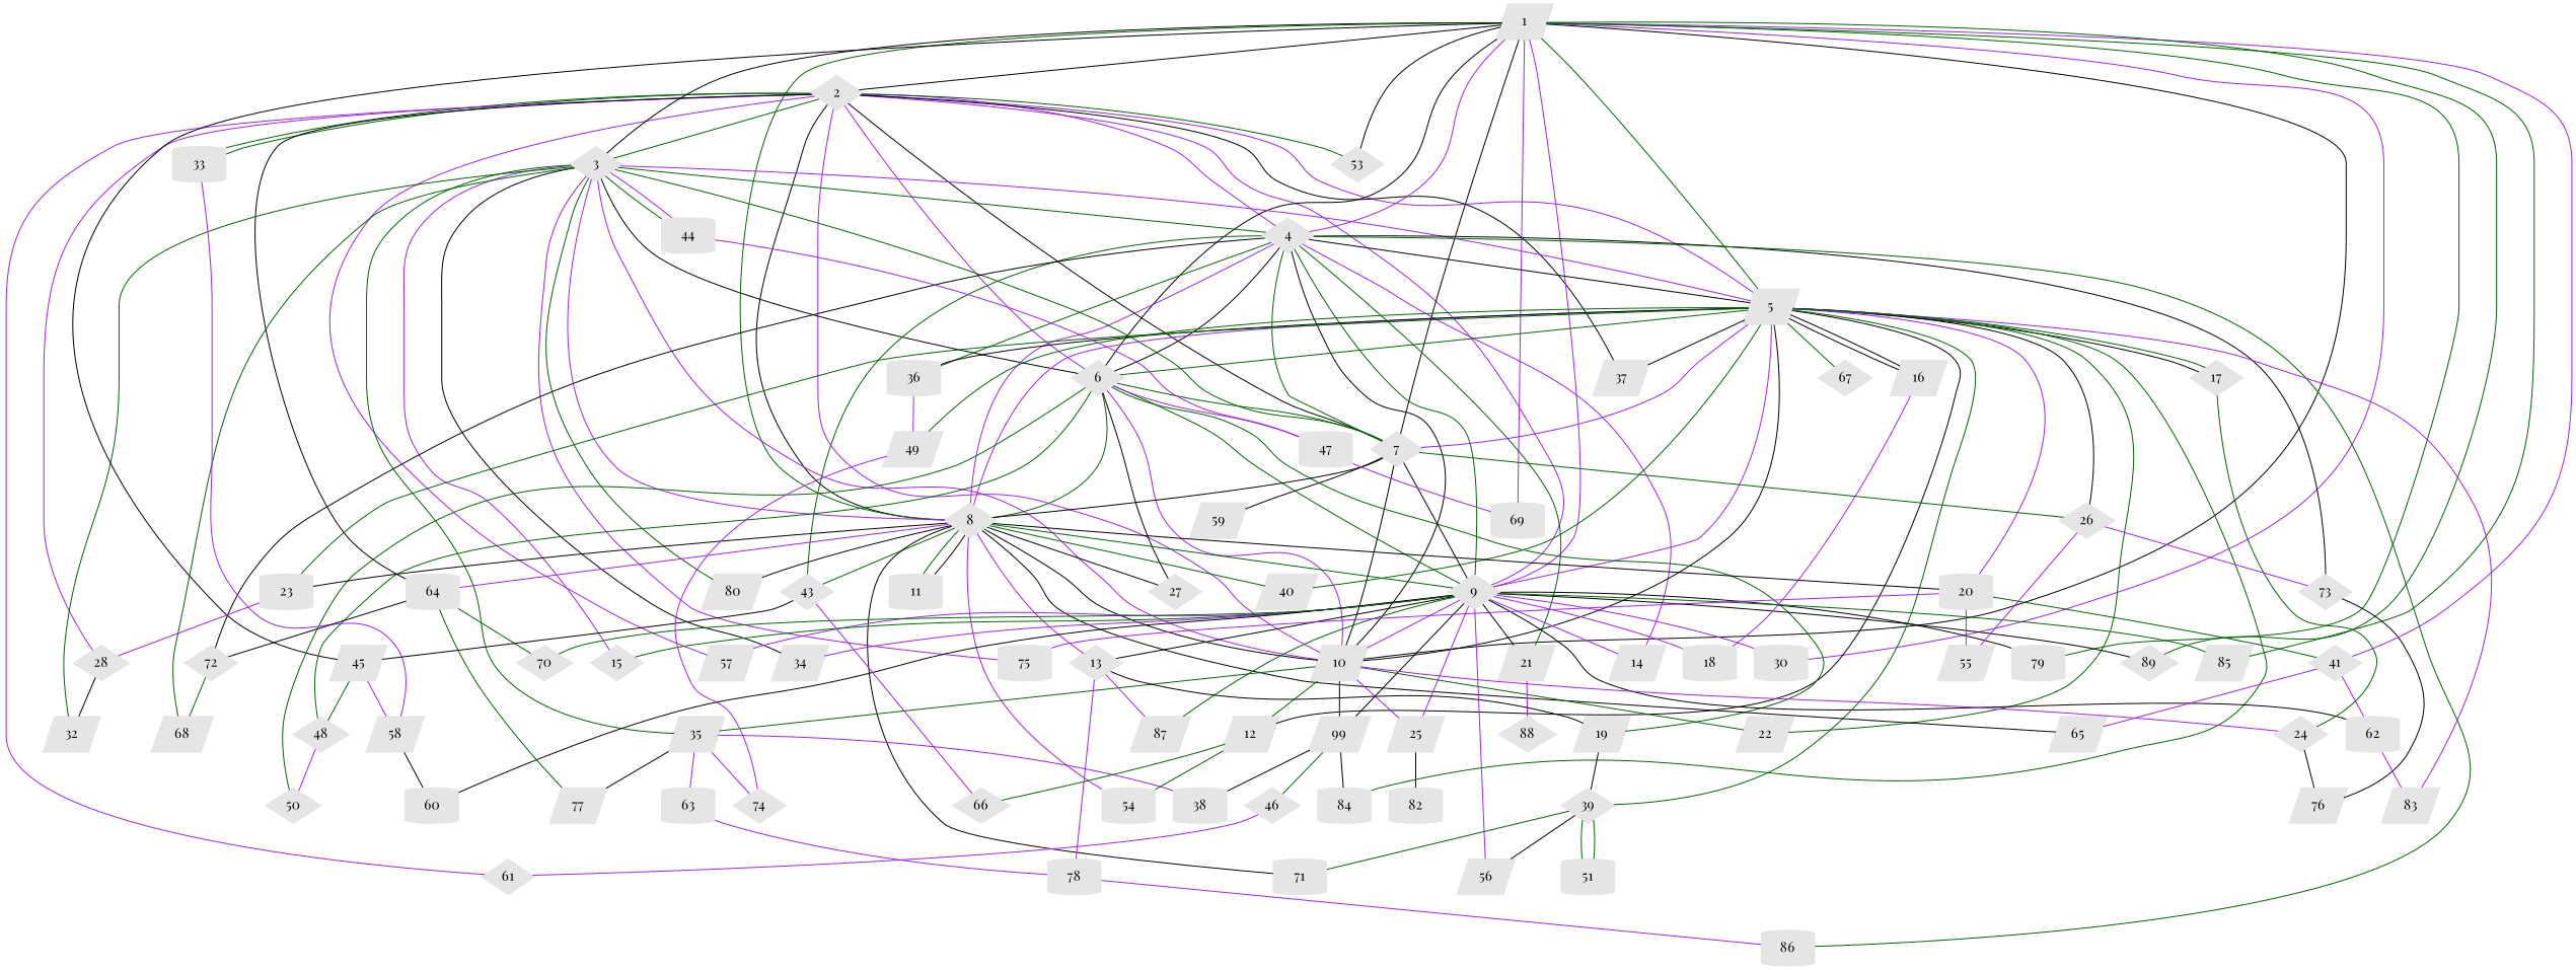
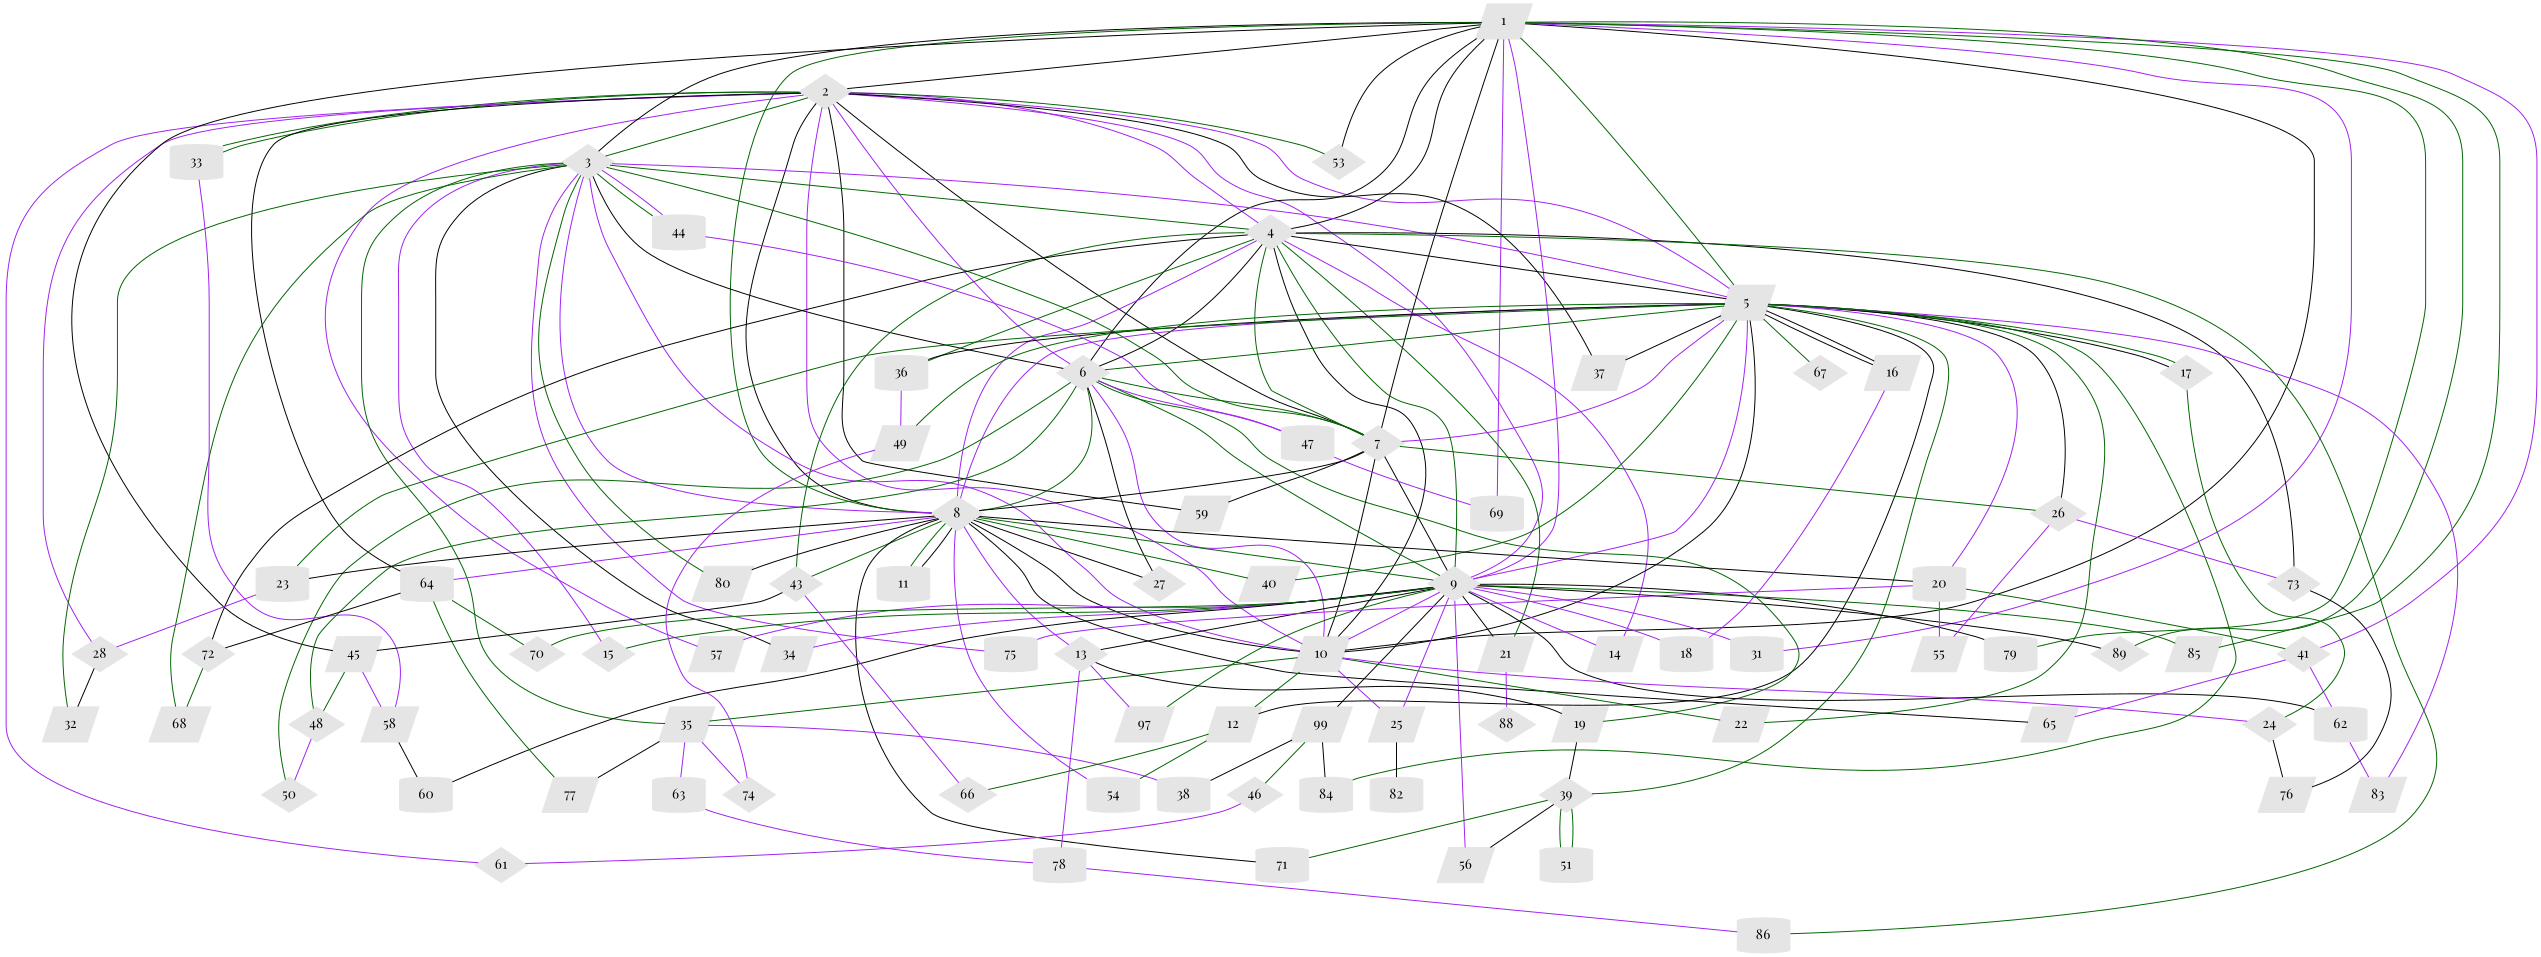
  graph {
    fontname="Playfair Display"
    node [color=gray90 fontname="Playfair Display" shape=parallelogram style=filled]
    edge [color=purple fontname="Playfair Display"]
    2 [shape=diamond]
    1
    3 [shape=diamond]
    4 [shape=diamond]
    5
    6 [shape=diamond]
    7 [shape=diamond]
    8 [shape=diamond]
    9 [shape=diamond]
    10
-   30 [shape=cylinder]
+   30 [shape=cylinder label=31]
    41 [shape=diamond]
    45
    53 [shape=diamond]
    69 [shape=cylinder]
    79 [shape=cylinder]
    n17 [label=89 shape=diamond]
    85
    28 [shape=diamond]
    33 [shape=cylinder]
    37
    57
    59
    61 [shape=diamond]
    64 [shape=cylinder]
    15 [shape=diamond]
    32
    34
    35
    44 [shape=cylinder]
    68
    75 [shape=cylinder]
    80
    14
    21
    36 [shape=cylinder]
    43 [shape=diamond]
    72 [shape=diamond]
    73 [shape=diamond]
    86 [shape=cylinder]
    12
    16
    17 [shape=diamond]
    20 [shape=cylinder]
    22
    23 [shape=cylinder]
    26 [shape=diamond]
    39 [shape=diamond]
    40
    49
    67 [shape=diamond]
    83
    84 [shape=cylinder]
    19
    27 [shape=diamond]
    47 [shape=cylinder]
    48 [shape=diamond]
    50 [shape=diamond]
    11 [shape=cylinder]
    13 [shape=diamond]
    54 [shape=cylinder]
    65
    71 [shape=cylinder]
    18 [shape=cylinder]
    25
    n66 [label=99]
    56
    60 [shape=cylinder]
    62 [shape=cylinder]
    70 [shape=diamond]
-   87
+   87 [label=97]
    24 [shape=diamond]
    58
    77
    63 [shape=cylinder]
    38 [shape=cylinder]
    74 [shape=diamond]
    88 [shape=diamond]
    66 [shape=diamond]
    76
    55
    51 [shape=cylinder]
    78 [shape=cylinder]
    82 [shape=cylinder]
    46 [shape=diamond]
    2 -- 3 [color=darkgreen]
    2 -- 4
    2 -- 5
    2 -- 6
    2 -- 7 [color=black]
    2 -- 8 [color=black]
    2 -- 9
    2 -- 10
    2 -- 53 [color=darkgreen]
    2 -- 28
    2 -- 33 [color=darkgreen]
    2 -- 33 [color=darkgreen]
    2 -- 37 [color=black]
    2 -- 57
+   2 -- 59 [color=black]
    2 -- 61
    2 -- 64 [color=black]
    1 -- 2 [color=black]
    1 -- 3 [color=black]
-   1 -- 4
+   1 -- 4 [color=black]
    1 -- 5 [color=darkgreen]
    1 -- 6 [color=black]
    1 -- 7 [color=black]
    1 -- 8 [color=darkgreen]
    1 -- 9
    1 -- 10 [color=black]
    1 -- 30
    1 -- 41
    1 -- 45 [color=black]
    1 -- 53 [color=black]
    1 -- 69
    1 -- 79 [color=darkgreen]
    1 -- n17 [color=darkgreen]
    1 -- 85 [color=darkgreen]
    3 -- 4 [color=darkgreen]
    3 -- 5
    3 -- 6 [color=black]
    3 -- 7 [color=darkgreen]
    3 -- 8
    3 -- 10
    3 -- 15
    3 -- 32 [color=darkgreen]
    3 -- 34 [color=black]
    3 -- 35 [color=darkgreen]
    3 -- 44 [color=darkgreen]
    3 -- 44
    3 -- 68 [color=darkgreen]
    3 -- 75
    3 -- 80 [color=darkgreen]
    4 -- 5 [color=black]
    4 -- 6 [color=black]
    4 -- 7 [color=darkgreen]
    4 -- 8
    4 -- 9 [color=darkgreen]
    4 -- 10 [color=black]
    4 -- 14
    4 -- 21 [color=darkgreen]
    4 -- 36 [color=darkgreen]
    4 -- 43 [color=darkgreen]
    4 -- 72 [color=black]
    4 -- 73 [color=black]
    4 -- 86 [color=darkgreen]
    5 -- 6 [color=darkgreen]
    5 -- 7
    5 -- 8
    5 -- 9
    5 -- 10 [color=black]
    5 -- 37 [color=black]
    5 -- 36 [color=black]
    5 -- 12 [color=black]
    5 -- 16 [color=black]
    5 -- 16 [color=black]
    5 -- 17 [color=black]
    5 -- 17 [color=darkgreen]
    5 -- 20
    5 -- 22 [color=darkgreen]
    5 -- 23 [color=darkgreen]
    5 -- 26 [color=black]
    5 -- 39 [color=darkgreen]
    5 -- 40 [color=darkgreen]
    5 -- 49 [color=darkgreen]
    5 -- 67 [color=darkgreen]
    5 -- 83
    5 -- 84 [color=darkgreen]
    6 -- 7 [color=darkgreen]
    6 -- 8 [color=darkgreen]
    6 -- 9 [color=darkgreen]
    6 -- 10
    6 -- 19 [color=darkgreen]
    6 -- 27 [color=black]
    6 -- 47
    6 -- 48 [color=darkgreen]
    6 -- 50 [color=darkgreen]
    7 -- 8 [color=black]
    7 -- 9 [color=black]
    7 -- 10 [color=black]
    7 -- 59 [color=black]
    7 -- 26 [color=darkgreen]
    8 -- 9 [color=darkgreen]
    8 -- 10 [color=black]
    8 -- 64
    8 -- 80 [color=black]
    8 -- 43 [color=darkgreen]
    8 -- 20 [color=black]
    8 -- 23 [color=black]
    8 -- 40 [color=darkgreen]
    8 -- 27 [color=black]
    8 -- 11 [color=darkgreen]
    8 -- 11 [color=black]
    8 -- 13
    8 -- 54
    8 -- 65 [color=black]
    8 -- 71 [color=black]
    9 -- 10
    9 -- 30
    9 -- 79 [color=black]
    9 -- n17 [color=black]
    9 -- 85 [color=darkgreen]
    9 -- 57
    9 -- 15 [color=darkgreen]
    9 -- 34
    9 -- 14
    9 -- 21 [color=black]
    9 -- 13 [color=black]
    9 -- 18
    9 -- 25
    9 -- n66 [color=black]
    9 -- 56
    9 -- 60 [color=black]
    9 -- 62 [color=black]
    9 -- 70 [color=darkgreen]
    9 -- 87 [color=darkgreen]
    10 -- 35 [color=darkgreen]
    10 -- 12 [color=darkgreen]
    10 -- 22 [color=darkgreen]
    10 -- 25
-   10 -- n66 [color=black]
    10 -- 24
    41 -- 65
    41 -- 62
    45 -- 48 [color=darkgreen]
    45 -- 58
    28 -- 32 [color=black]
    33 -- 58
    64 -- 72 [color=black]
    64 -- 70 [color=darkgreen]
    64 -- 77 [color=darkgreen]
    35 -- 77 [color=black]
    35 -- 63
    35 -- 38
    35 -- 74
    44 -- 47
    21 -- 88
    36 -- 49
    43 -- 45 [color=black]
    43 -- 66
    72 -- 68 [color=darkgreen]
    73 -- 76 [color=black]
    12 -- 54 [color=darkgreen]
    12 -- 66 [color=darkgreen]
    16 -- 18
    17 -- 24 [color=darkgreen]
    20 -- 41 [color=darkgreen]
    20 -- 75
    20 -- 55
    23 -- 28
    26 -- 73
    26 -- 55
    39 -- 71 [color=darkgreen]
    39 -- 56 [color=black]
    39 -- 51 [color=darkgreen]
    39 -- 51 [color=darkgreen]
    49 -- 74
    19 -- 39 [color=black]
    47 -- 69
    48 -- 50
    13 -- 19 [color=black]
    13 -- 87
    13 -- 78
    25 -- 82 [color=black]
    n66 -- 84 [color=black]
    n66 -- 38 [color=black]
    n66 -- 46 [color=darkgreen]
    62 -- 83
    24 -- 76 [color=black]
    58 -- 60 [color=black]
    63 -- 78
    78 -- 86
    46 -- 61
  }
